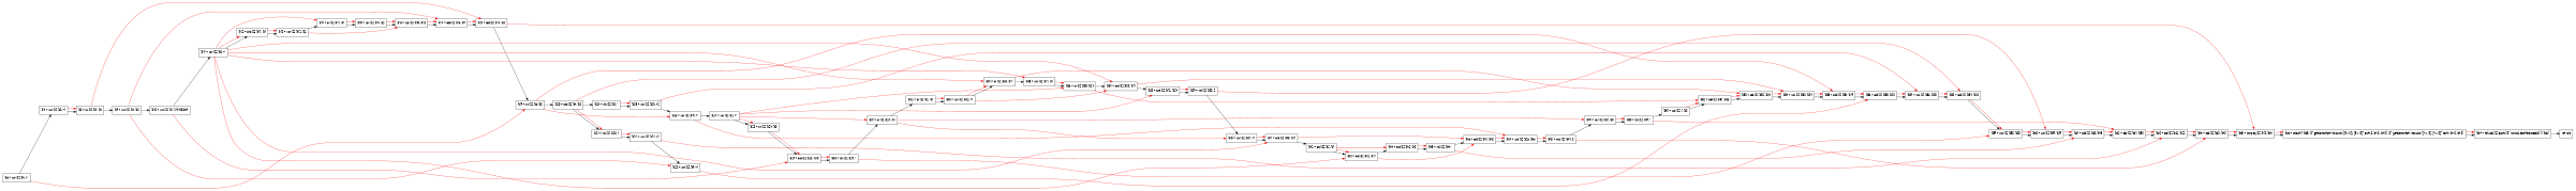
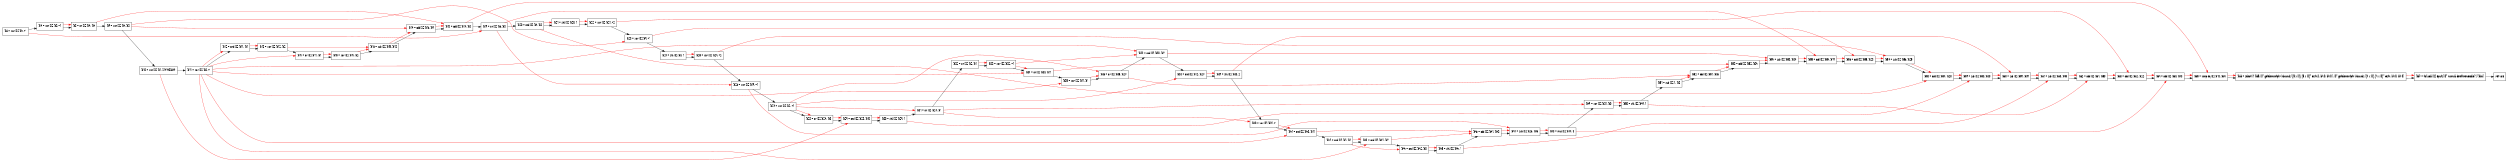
  digraph {
    fontname="Patrick Hand"
    rankdir=LR
    node [fontname="Patrick Hand" shape=record]
    edge [fontname="Patrick Hand" color=red]
    n1 [label="  %6 = xor i32 %4, -1"]
    n2 [label="  %7 = xor i32 %3, -1"]
    n3 [label="  %19 = or i32 %6, %3"]
    n4 [label="  %8 = or i32 %7, %4"]
    n5 [label="  %20 = and i32 %4, %3"]
    n6 [label="  %26 = xor i32 %19, -1"]
    n7 [label="  %55 = add i32 %54, %19"]
    n8 [label="  %9 = xor i32 %4, %3"]
    n9 [label="  %18 = add i32 %17, %8"]
    n10 [label="  %10 = xor i32 %1, 2147483647"]
    n11 [label="  %17 = add i32 %16, %9"]
    n12 [label="  %23 = xor i32 %9, -1"]
    n13 [label="  %65 = icmp eq i32 %18, %64"]
    n14 [label="  %11 = xor i32 %0, -1"]
    n15 [label="  %29 = and i32 %28, %10"]
    n16 [label="  %24 = shl i32 %3, 1"]
    n17 [label="  %56 = add i32 %55, %23"]
    n18 [label="  %12 = and i32 %11, %1"]
    n19 [label="  %14 = or i32 %11, %1"]
    n20 [label="  %34 = or i32 %33, %11"]
    n21 [label="  %35 = xor i32 %11, %1"]
    n22 [label="  %37 = and i32 %33, %11"]
    n23 [label="  %41 = and i32 %40, %11"]
    n24 [label="  %43 = and i32 %42, %11"]
    n25 [label="  %30 = shl i32 %29, 1"]
    n26 [label="  %13 = xor i32 %12, %2"]
    n27 [label="  %15 = xor i32 %14, %2"]
    n28 [label="  %53 = add i32 %52, %34"]
    n29 [label="  %36 = or i32 %35, %27"]
    n30 [label="  %38 = and i32 %12, %27"]
    n31 [label="  %54 = sub i32 %53, %37"]
    n32 [label="  %42 = and i32 %2, %1"]
    n33 [label="  %46 = add i32 %41, %43"]
    n34 [label="  %44 = and i32 %42, %0"]
    n35 [label="  %16 = sub i32 %15, %13"]
    n36 [label="  %39 = shl i32 %38, 2"]
    n37 [label="  %66 = select i1 %65, i8* getelementptr inbounds ([5 x i8], [5 x i8]* @str.3, i64 0, i64 0), i8* getelementptr inbounds ([4 x i8], [4 x i8]* @str, i64 0, i64 0)"]
    n38 [label="  %21 = shl i32 %20, 1"]
    n39 [label="  %58 = add i32 %57, %20"]
    n40 [label="  %27 = xor i32 %2, -1"]
    n41 [label="  %47 = sub i32 %26, %46"]
    n42 [label="  %22 = xor i32 %21, -2"]
    n43 [label="  %59 = sub i32 %58, %30"]
    n44 [label="  %63 = add i32 %62, %22"]
    n45 [label="  %64 = add i32 %63, %48"]
    n46 [label="  %25 = xor i32 %24, -2"]
    n47 [label="  %57 = sub i32 %56, %25"]
    n48 [label="  %28 = or i32 %27, %0"]
    n49 [label="  %31 = or i32 %27, %1"]
    n50 [label="  %48 = mul i32 %47, 3"]
    n51 [label="  %32 = or i32 %2, %1"]
    n52 [label="  %40 = xor i32 %31, -1"]
    n53 [label="  %49 = xor i32 %31, %0"]
    n54 [label="  %52 = add i32 %51, %36"]
    n55 [label="  %60 = sub i32 %59, %39"]
    n56 [label="  %33 = xor i32 %32, -1"]
    n57 [label="  %50 = shl i32 %49, 1"]
-   n58 [label="%61 = add i32 %60, %45"]
+   n58 [label="  %61 = sub i32 %60, %45"]
    n59 [label="  %45 = shl i32 %44, 1"]
    n60 [label="  %62 = add i32 %61, %50"]
    n61 [label="  %51 = sub i32 1, %3"]
    n62 [label="  %67 = tail call i32 @puts(i8* nonnull dereferenceable(1) %66)"]
    n63 [label="  ret void"]
    n1 -> n2 [color=""]
    n1 -> n3
    n2 -> n4 [color=""]
    n2 -> n4
    n3 -> n5 [color=""]
    n3 -> n6
    n3 -> n7
    n4 -> n8 [color=""]
    n4 -> n9
    n5 -> n38 [color=""]
    n5 -> n38
    n5 -> n39
    n6 -> n40 [color=""]
    n6 -> n41
    n7 -> n17 [color=""]
    n7 -> n17
    n8 -> n10 [color=""]
    n8 -> n11
    n8 -> n12
    n9 -> n3 [color=""]
    n9 -> n13
    n10 -> n14 [color=""]
    n10 -> n15
    n11 -> n9 [color=""]
    n11 -> n9
-   n5 -> n16 [color=""]
+   n12 -> n16 [color=""]
    n12 -> n17
    n13 -> n37 [color=""]
    n13 -> n37
    n14 -> n18 [color=""]
    n14 -> n18
    n14 -> n19
    n14 -> n20
    n14 -> n21
    n14 -> n22
    n14 -> n23
    n14 -> n24
    n15 -> n25 [color=""]
    n15 -> n25
    n16 -> n46 [color=""]
    n16 -> n46
    n17 -> n47 [color=""]
    n17 -> n47
    n18 -> n26 [color=""]
    n18 -> n26
    n19 -> n27 [color=""]
    n19 -> n27
    n20 -> n21 [color=""]
    n20 -> n28
    n21 -> n29 [color=""]
    n21 -> n29
    n22 -> n30 [color=""]
    n22 -> n31
    n23 -> n32 [color=""]
    n23 -> n33
    n24 -> n33
    n24 -> n34 [color=""]
    n25 -> n43
    n25 -> n49 [color=""]
    n26 -> n19 [color=""]
    n26 -> n35
    n27 -> n35 [color=""]
    n27 -> n35
    n28 -> n31 [color=""]
    n28 -> n31
    n29 -> n22 [color=""]
    n29 -> n54
    n30 -> n36 [color=""]
    n30 -> n36
    n31 -> n7 [color=""]
    n31 -> n7
    n32 -> n24 [color=""]
    n32 -> n24
    n32 -> n34
    n33 -> n41 [color=""]
    n33 -> n41
    n34 -> n59 [color=""]
    n34 -> n59
    n35 -> n11 [color=""]
    n35 -> n11
    n36 -> n52 [color=""]
    n36 -> n55
    n37 -> n62 [color=""]
    n37 -> n62
    n38 -> n42 [color=""]
    n38 -> n42
    n39 -> n43 [color=""]
    n39 -> n43
    n40 -> n29
    n40 -> n30
    n40 -> n48 [color=""]
    n40 -> n48
    n40 -> n49
    n41 -> n50 [color=""]
    n41 -> n50
    n42 -> n12 [color=""]
    n42 -> n44
    n43 -> n55 [color=""]
    n43 -> n55
    n44 -> n45 [color=""]
    n44 -> n45
    n45 -> n13 [color=""]
    n45 -> n13
    n46 -> n6 [color=""]
    n46 -> n47
    n47 -> n39 [color=""]
    n47 -> n39
    n48 -> n15 [color=""]
    n48 -> n15
    n49 -> n51 [color=""]
    n49 -> n52
    n49 -> n53
    n50 -> n45
    n50 -> n53 [color=""]
    n51 -> n56 [color=""]
    n51 -> n56
    n52 -> n23 [color=""]
    n52 -> n23
    n53 -> n57 [color=""]
    n53 -> n57
    n54 -> n28 [color=""]
    n54 -> n28
    n55 -> n58 [color=""]
    n55 -> n58
    n56 -> n20 [color=""]
    n56 -> n20
    n56 -> n22
    n57 -> n60
    n57 -> n61 [color=""]
    n58 -> n60 [color=""]
    n58 -> n60
    n59 -> n33 [color=""]
    n59 -> n58
    n60 -> n44 [color=""]
    n60 -> n44
    n61 -> n54 [color=""]
    n61 -> n54
    n62 -> n63 [color=""]
  }
